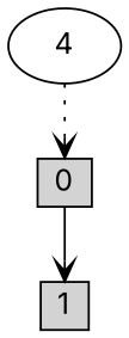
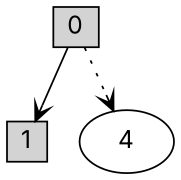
  digraph {
    fontname=Inter
    node [fontname=Inter shape=box style=filled]
    edge [arrowhead=vee fontname=Inter]
    n1 [height=0.3 label=0 width=0.3]
    n2 [height=0.3 label=1 width=0.3]
    n3 [label=4 shape="" style=""]
    n1 -> n2 [style=filled]
-   n3 -> n1 [style=dotted]
+   n1 -> n3 [style=dotted]
  }
